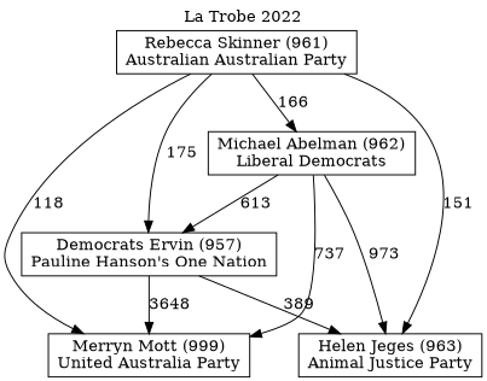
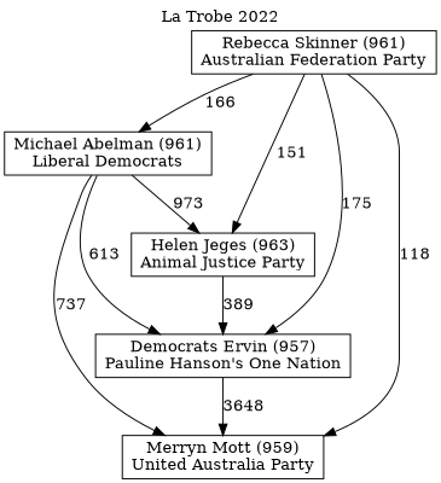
  digraph {
    label="La Trobe 2022"
    labelloc=t
    mclimit=10
    node [shape=box]
-   n1 [label="Merryn Mott (999)\nUnited Australia Party"]
+   n1 [label="Merryn Mott (959)\nUnited Australia Party"]
    n2 [label="Democrats Ervin (957)\nPauline Hanson's One Nation"]
    n3 [label="Helen Jeges (963)\nAnimal Justice Party"]
-   n4 [label="Michael Abelman (962)\nLiberal Democrats"]
-   n5 [label="Rebecca Skinner (961)\nAustralian Australian Party"]
+   n4 [label="Michael Abelman (961)\nLiberal Democrats"]
+   n5 [label="Rebecca Skinner (961)\nAustralian Federation Party"]
    n2 -> n1 [label=3648]
-   n2 -> n3 [label=389]
+   n3 -> n2 [label=389]
    n4 -> n1 [label=737]
    n4 -> n2 [label=613]
    n4 -> n3 [label=973]
    n5 -> n1 [label=118]
    n5 -> n2 [label=175]
    n5 -> n3 [label=151]
    n5 -> n4 [label=166]
  }
